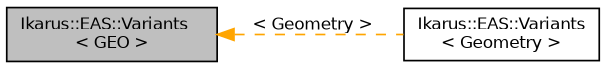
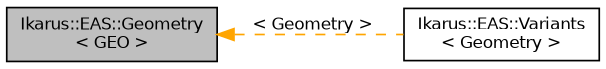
  digraph {
    rankdir=LR
    node [color=black fontname=Helvetica fontsize=10 shape=record style=filled]
-   n1 [fillcolor=grey75 fontcolor=black height=0.2 label="Ikarus::EAS::Variants\l\< GEO \>" width=0.4]
+   n1 [fillcolor=grey75 fontcolor=black height=0.2 label="Ikarus::EAS::Geometry\l\< GEO \>" width=0.4]
    n2 [fillcolor=white height=0.2 label="Ikarus::EAS::Variants\l\< Geometry \>" width=0.4]
    n1 -> n2 [color=orange dir=back fontname=Helvetica fontsize=10 label=" \< Geometry \>" labelfontname=Helvetica labelfontsize=10 style=dashed]
  }
